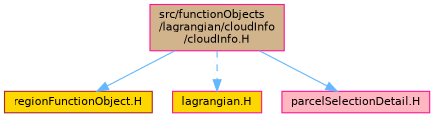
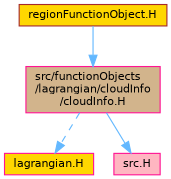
  digraph {
    node [color=deeppink fillcolor=gold fontname=Helvetica fontsize=10 shape=box style=filled]
    edge [color=steelblue1 fontname=Helvetica fontsize=10 labelfontname=Helvetica labelfontsize=10 style=solid]
    n1 [fillcolor=tan fontcolor=black height=0.2 label="src/functionObjects\l/lagrangian/cloudInfo\l/cloudInfo.H" width=0.4]
    n2 [color=brown height=0.2 label="regionFunctionObject.H" width=0.4]
    n3 [height=0.2 label="lagrangian.H" width=0.4]
-   n4 [fillcolor=lightpink height=0.2 label="parcelSelectionDetail.H" width=0.4]
-   n1 -> n2
+   n4 [fillcolor=lightpink height=0.2 label="src.H" width=0.4]
+   n2 -> n1
    n1 -> n3 [style=dashed]
    n1 -> n4
  }
